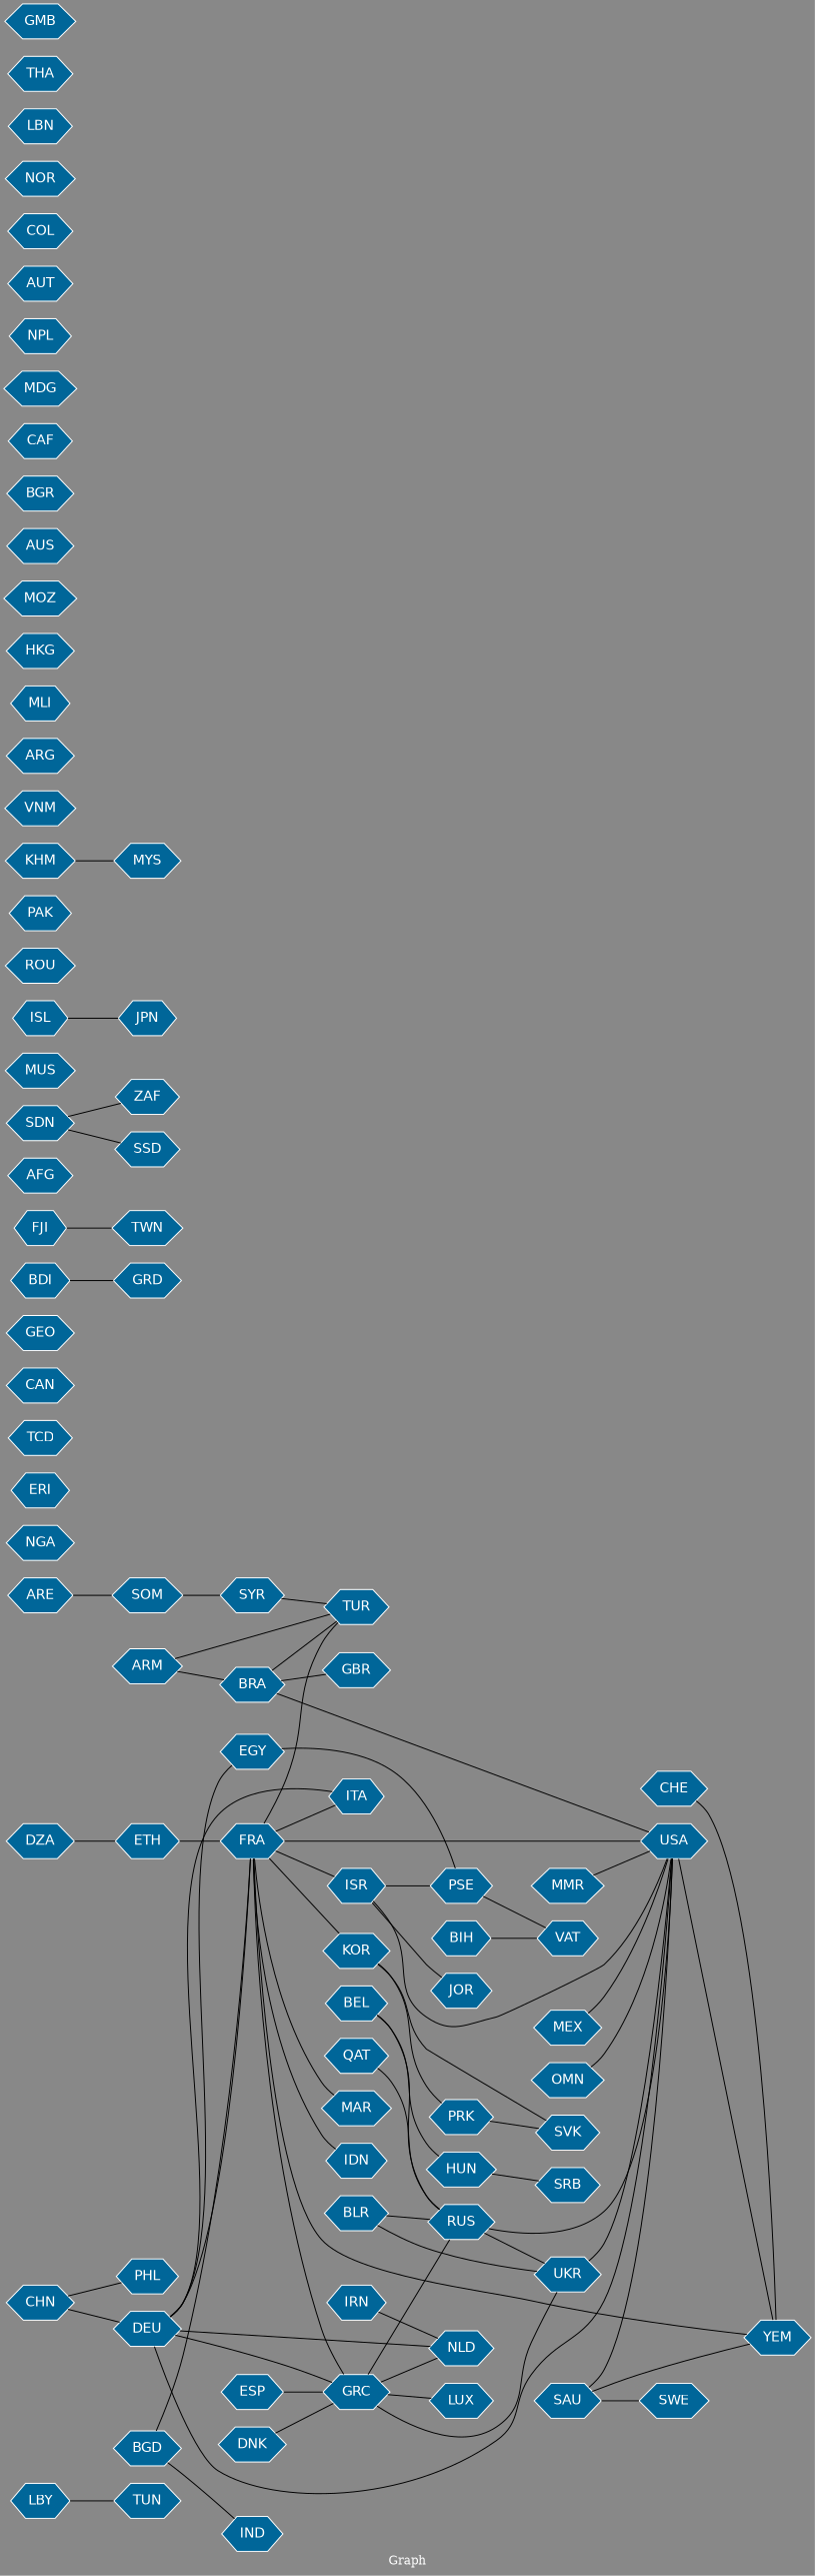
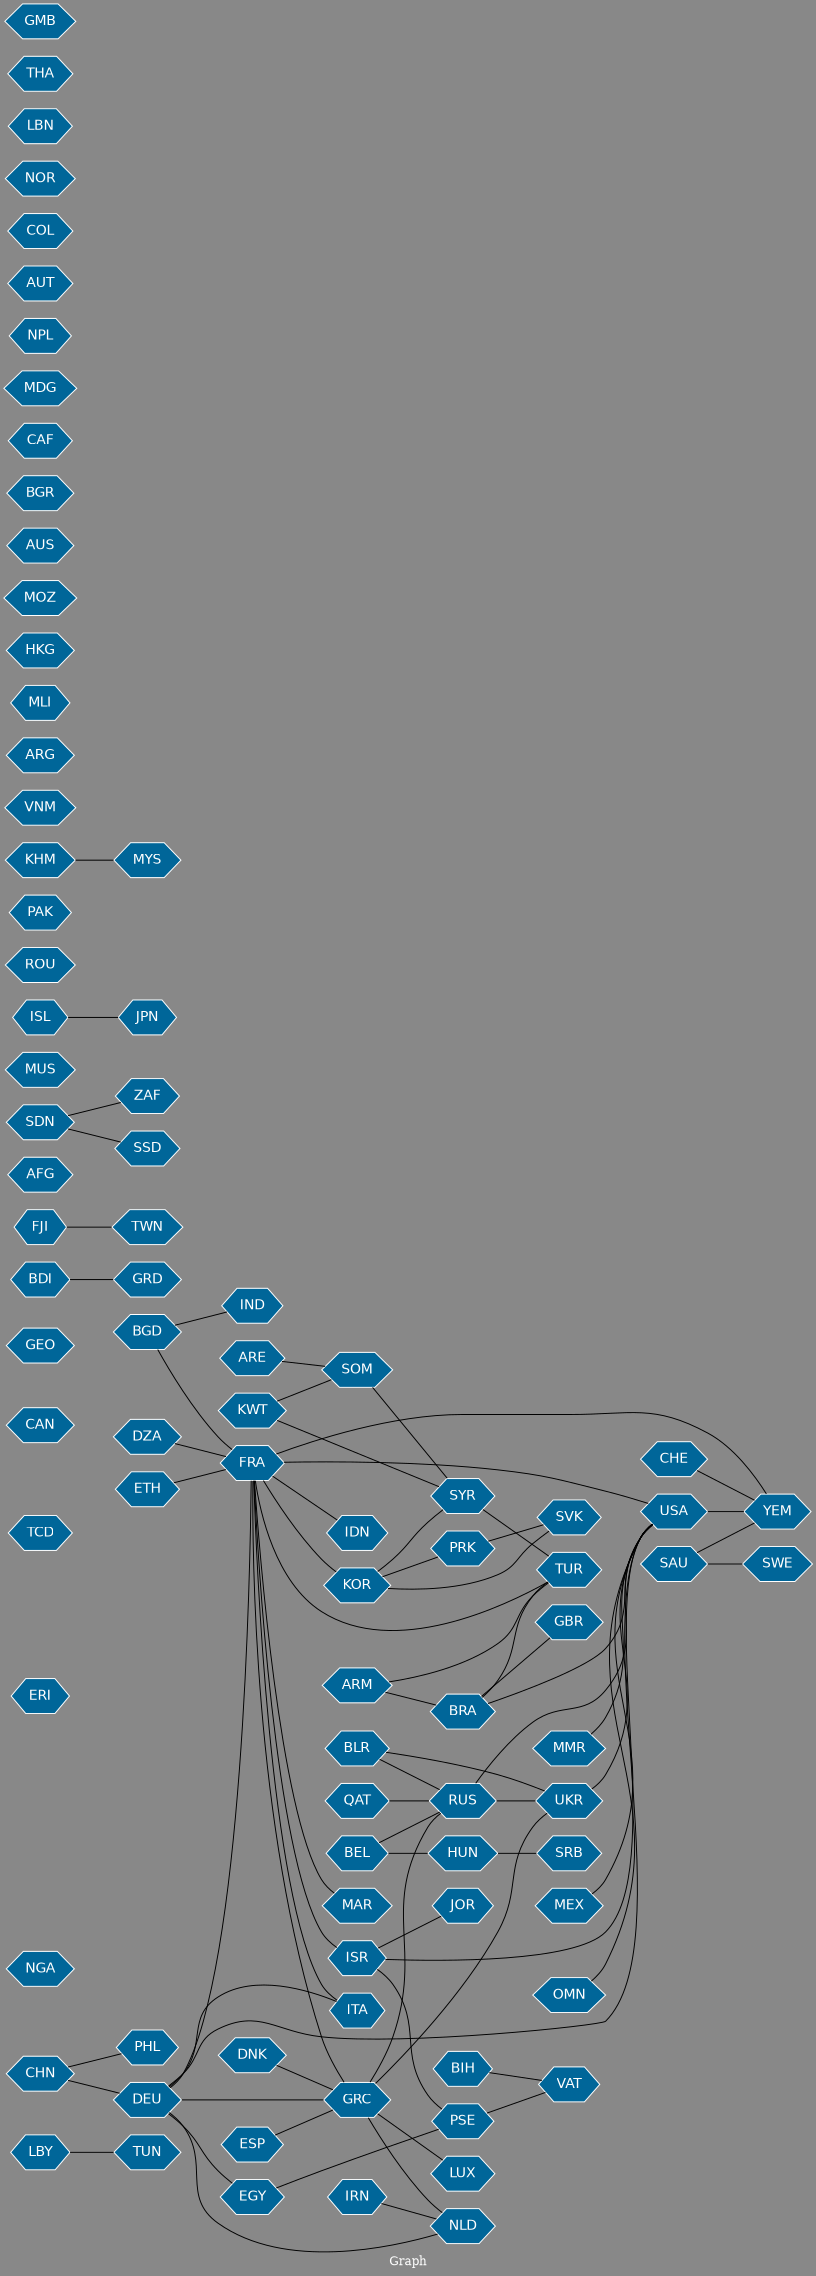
  graph {
    bgcolor="#888888"
    fontcolor=white
    fontsize=12
    label="Graph"
    rankdir=LR
    node [color=white fillcolor="#006699" fontcolor=white fontname=Helvetica shape=hexagon style=filled]
    edge [arrowhead=open color=black fontcolor=white fontname=Courier fontsize=12 weight=1]
    n1 [label=TUN]
    n2 [label=USA]
    n3 [label=YEM]
    n4 [label=SOM]
    n5 [label=SYR]
    n6 [label=TUR]
    n7 [label=GRC]
    n8 [label=RUS]
    n9 [label=UKR]
    n10 [label=LUX]
    n11 [label=NLD]
    n12 [label=FRA]
    n13 [label=ISR]
    n14 [label=ITA]
    n15 [label=MAR]
    n16 [label=KOR]
    n17 [label=IDN]
    n18 [label=PSE]
    n19 [label=JOR]
    n20 [label=PRK]
    n21 [label=SVK]
    n22 [label=CHN]
    n23 [label=DEU]
    n24 [label=PHL]
    n25 [label=EGY]
    n26 [label=VAT]
    n27 [label=GBR]
    n28 [label=NGA]
    n29 [label=ESP]
    n30 [label=MMR]
    n31 [label=LBY]
    n32 [label=ERI]
    n33 [label=TCD]
    n34 [label=CAN]
    n35 [label=BEL]
    n36 [label=HUN]
    n37 [label=SRB]
    n38 [label=BRA]
    n39 [label=GEO]
    n40 [label=IND]
    n41 [label=BGD]
    n42 [label=BLR]
    n43 [label=BDI]
    n44 [label=GRD]
    n45 [label=TWN]
    n46 [label=AFG]
    n47 [label=DNK]
    n48 [label=ZAF]
    n49 [label=MUS]
    n50 [label=JPN]
    n51 [label=ROU]
    n52 [label=PAK]
    n53 [label=IRN]
    n54 [label=SDN]
    n55 [label=SSD]
    n56 [label=MYS]
    n57 [label=KHM]
    n58 [label=VNM]
+   n59 [label=KWT]
    n60 [label=SAU]
    n61 [label=SWE]
    n62 [label=DZA]
    n63 [label=ETH]
    n64 [label=MEX]
    n65 [label=ARG]
    n66 [label=MLI]
    n67 [label=OMN]
    n68 [label=QAT]
    n69 [label=HKG]
    n70 [label=MOZ]
    n71 [label=AUS]
    n72 [label=BIH]
    n73 [label=FJI]
    n74 [label=CHE]
    n75 [label=BGR]
    n76 [label=CAF]
    n77 [label=MDG]
    n78 [label=NPL]
    n79 [label=AUT]
    n80 [label=ARE]
    n81 [label=ARM]
    n82 [label=COL]
    n83 [label=NOR]
    n84 [label=LBN]
    n85 [label=THA]
    n86 [label=ISL]
    n87 [label=GMB]
    n2 -- n3
    n4 -- n5 [weight=2]
    n5 -- n6 [weight=3]
    n7 -- n8
    n7 -- n9
    n7 -- n10
    n7 -- n11
    n8 -- n2
    n8 -- n9 [weight=4]
    n9 -- n2
    n12 -- n2 [weight=12]
    n12 -- n3 [weight=2]
    n12 -- n6
    n12 -- n7 [weight=4]
    n12 -- n13 [weight=2]
    n12 -- n14 [weight=2]
    n12 -- n15
    n12 -- n16
    n12 -- n17
    n13 -- n2
    n13 -- n18 [weight=14]
    n13 -- n19
+   n16 -- n5
    n16 -- n20
    n16 -- n21
    n18 -- n26
    n20 -- n21
    n22 -- n23
    n22 -- n24
    n23 -- n2
    n23 -- n7 [weight=4]
    n23 -- n11
    n23 -- n12
    n23 -- n14
    n23 -- n25 [weight=2]
    n25 -- n18
    n29 -- n7 [weight=3]
    n30 -- n2
    n31 -- n1
    n35 -- n8
    n35 -- n36
    n36 -- n37 [weight=2]
    n38 -- n2
    n38 -- n6
    n38 -- n27 [weight=2]
    n41 -- n12
    n41 -- n40
    n42 -- n8
    n42 -- n9
    n43 -- n44
    n47 -- n7
    n53 -- n11
    n54 -- n48 [weight=3]
    n54 -- n55 [weight=3]
    n57 -- n56
-   n60 -- n2
+   n59 -- n4 [weight=2]
+   n59 -- n5 [weight=2]
    n60 -- n3 [weight=4]
    n60 -- n61
-   n62 -- n63
+   n62 -- n12
    n63 -- n12
    n64 -- n2
    n67 -- n2
    n68 -- n8 [weight=2]
    n72 -- n26 [weight=2]
    n73 -- n45
    n74 -- n3
    n80 -- n4
    n81 -- n6
    n81 -- n38
    n86 -- n50
  }
